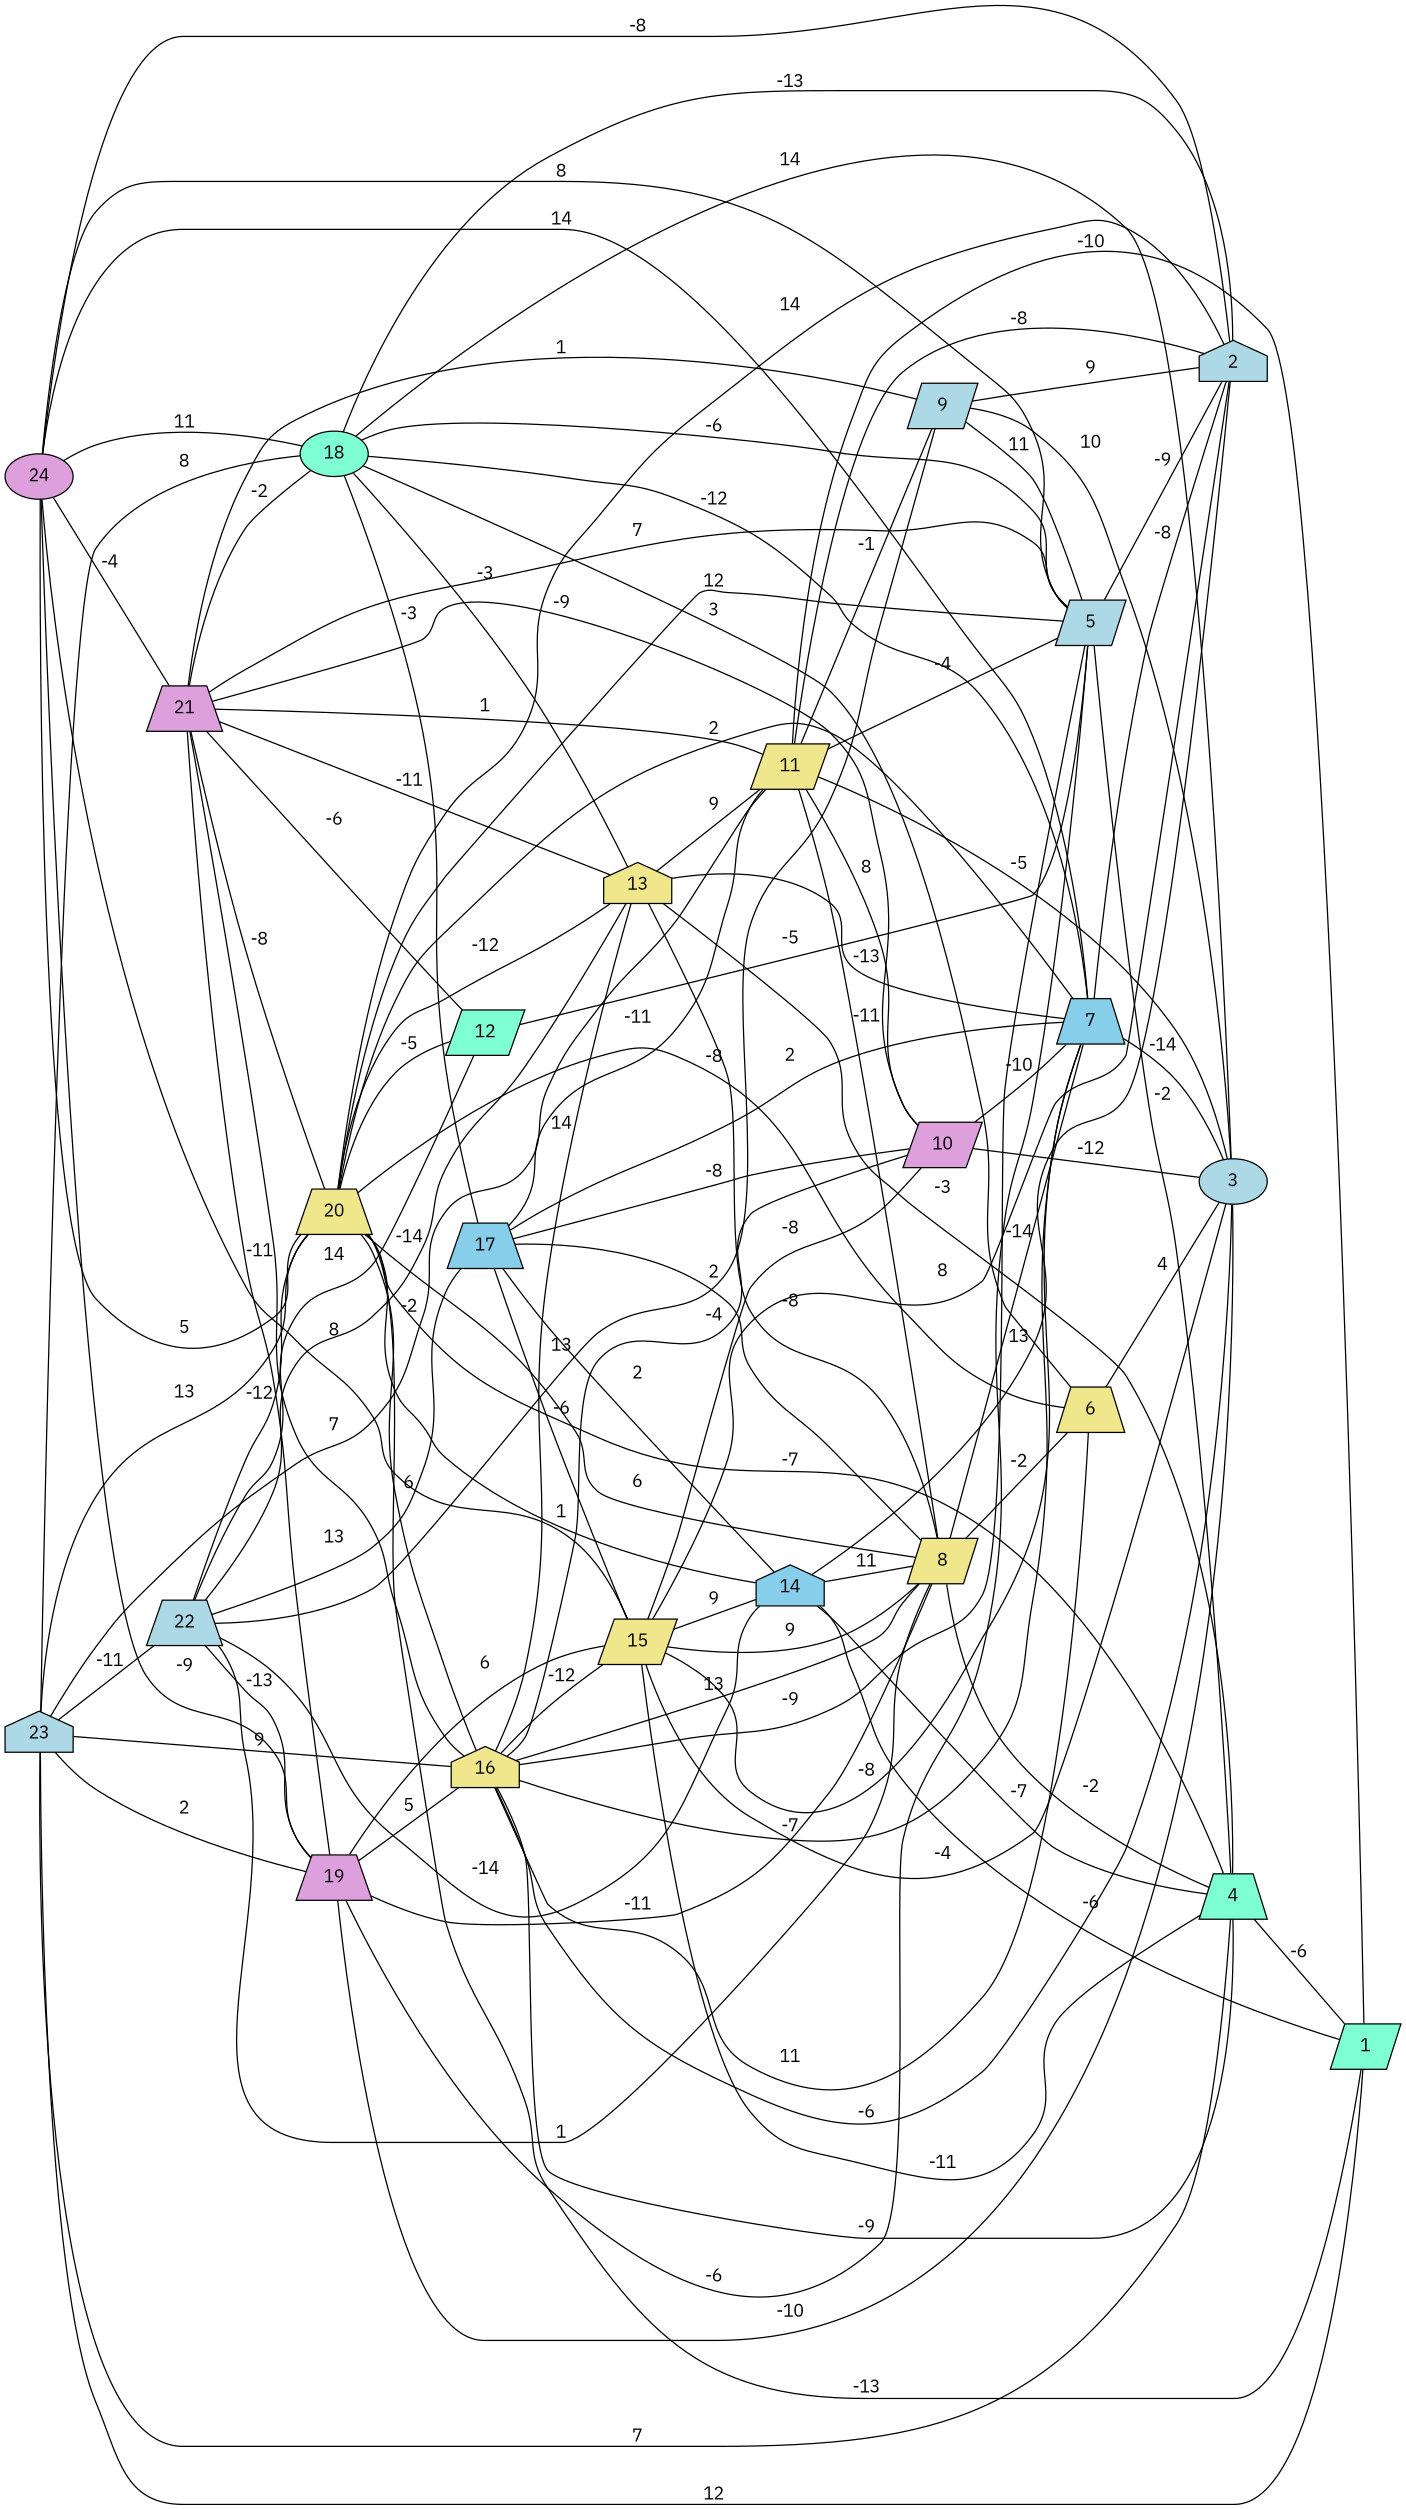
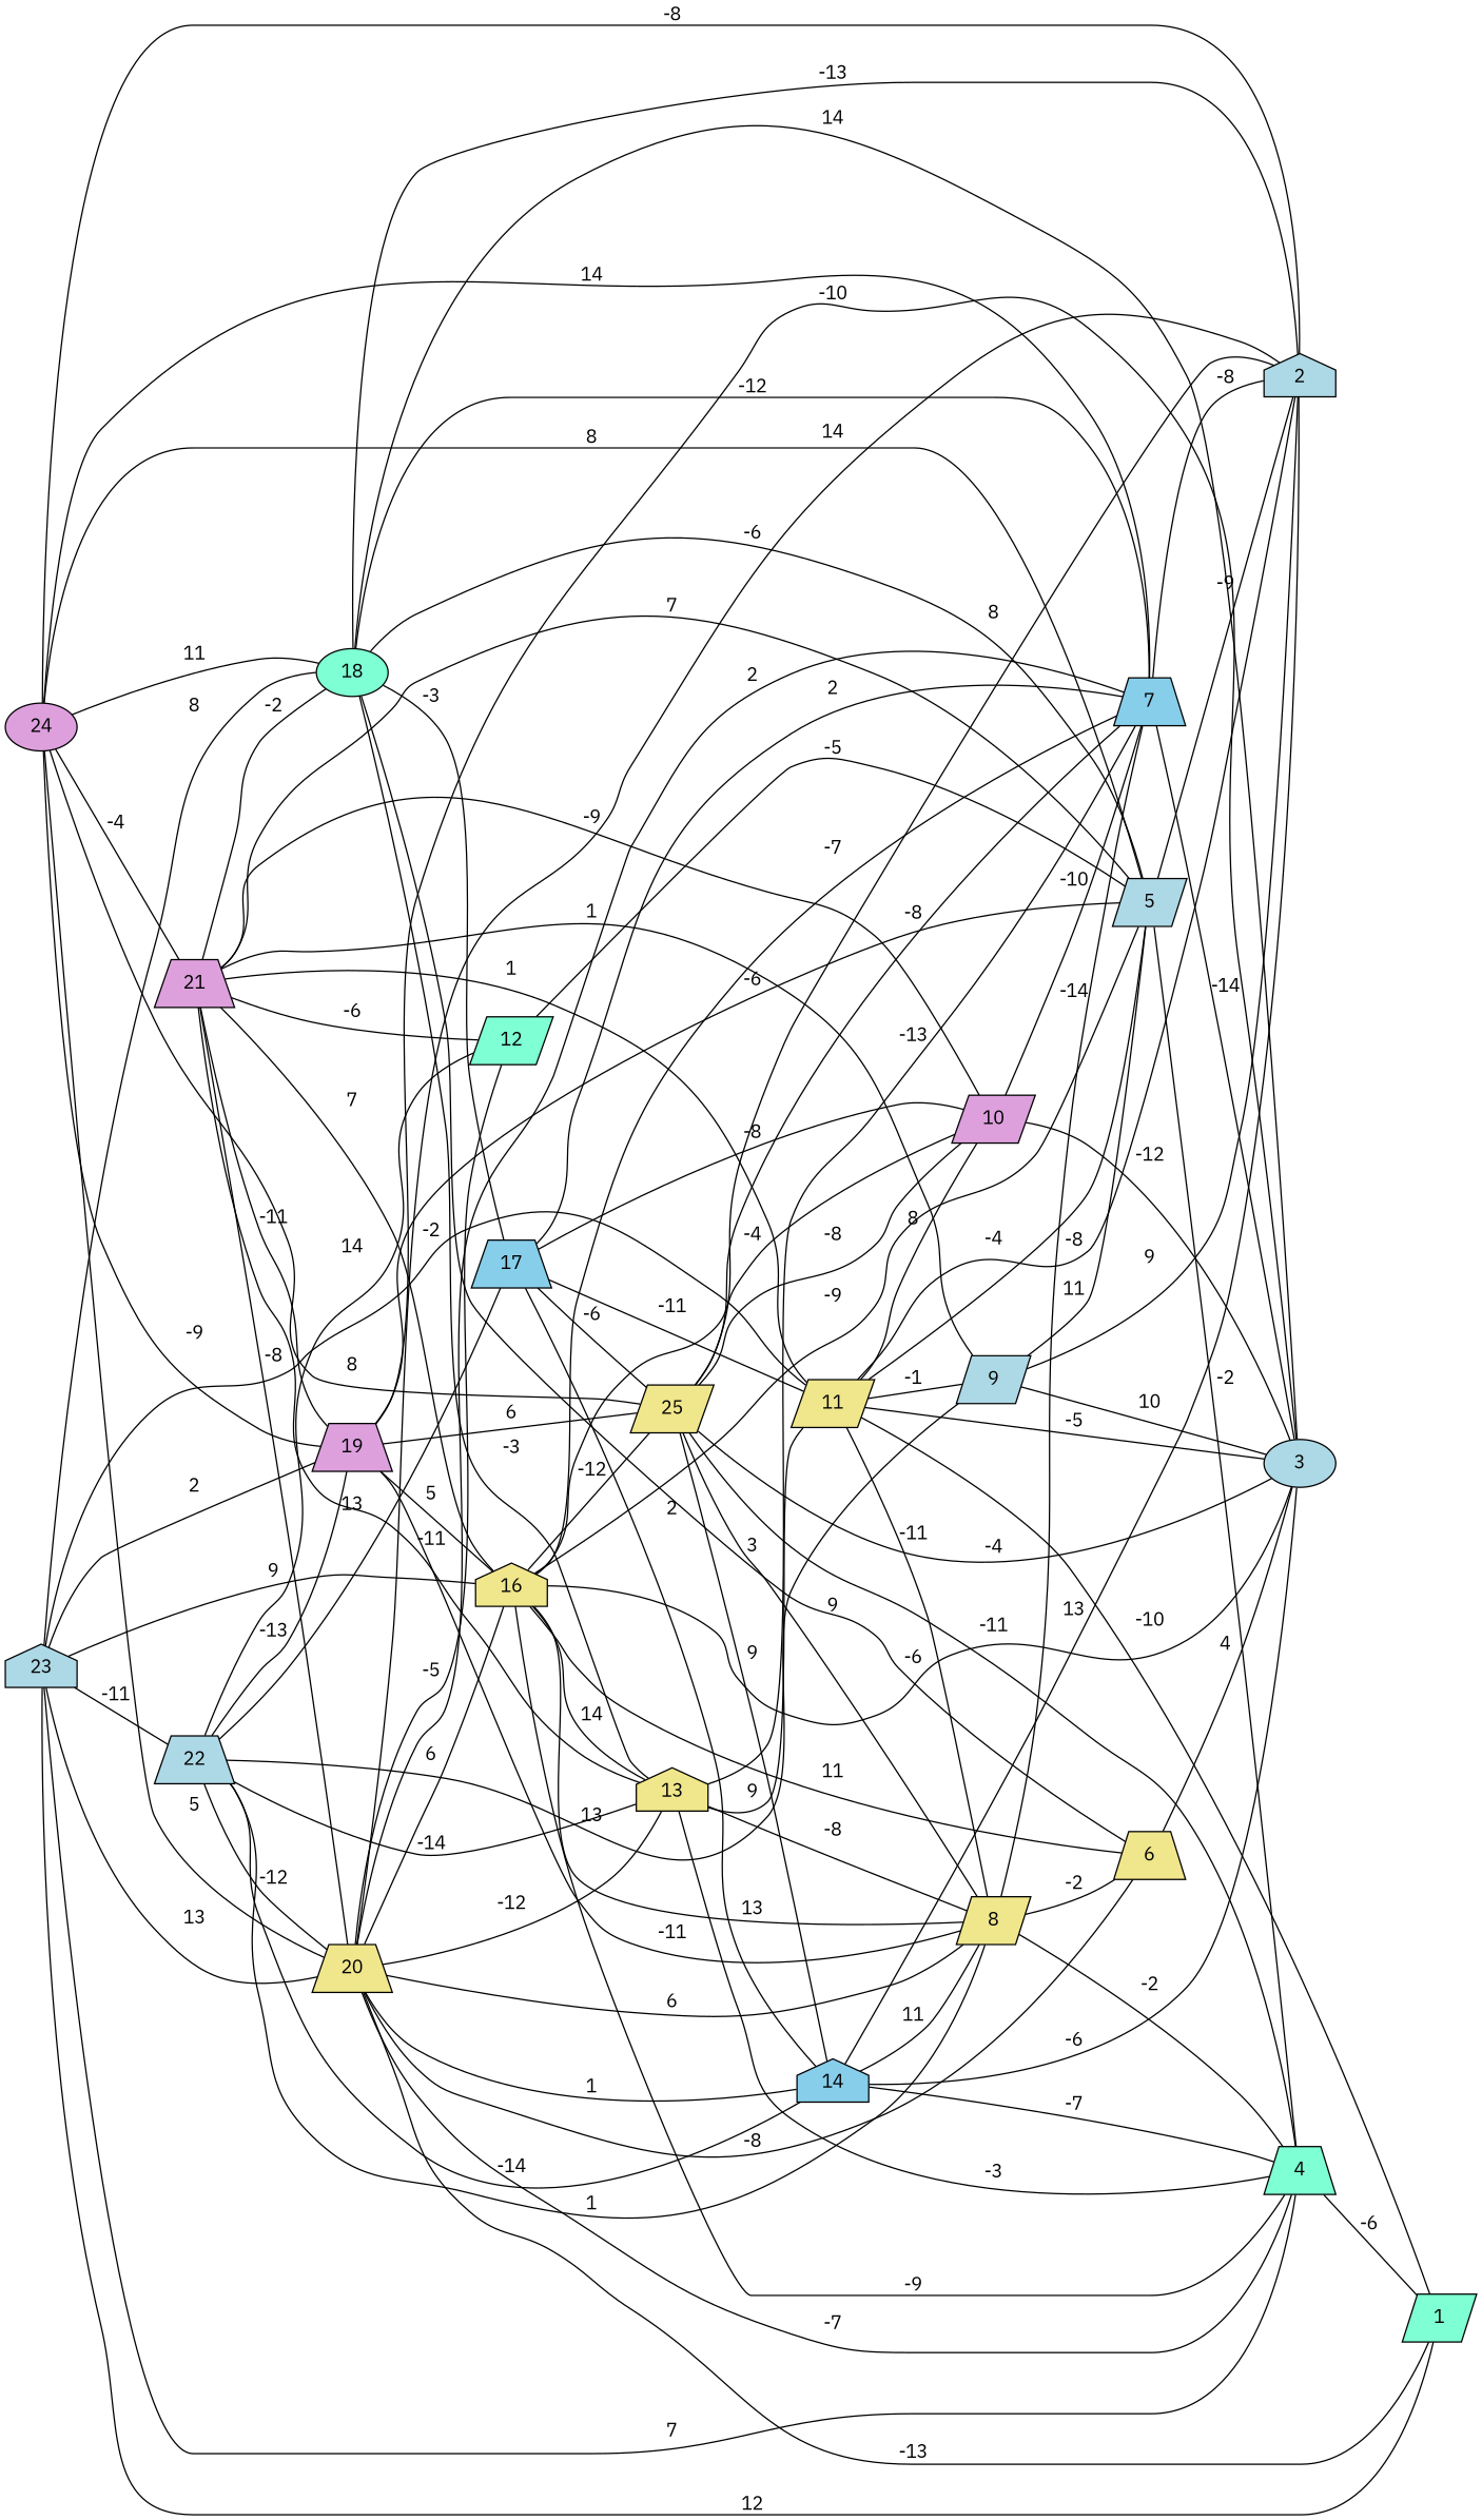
  graph {
    fontname="IBM Plex Sans"
    rankdir=LR
    node [fillcolor=khaki fontname="IBM Plex Sans" shape=parallelogram style=filled]
    edge [fontname="IBM Plex Sans"]
    24 [fillcolor=plum shape=ellipse]
    2 [fillcolor=lightblue shape=house]
    5 [fillcolor=lightblue]
    7 [fillcolor=skyblue shape=trapezium]
-   15
+   15 [label=25]
    18 [fillcolor=aquamarine shape=ellipse]
    19 [fillcolor=plum shape=trapezium]
    20 [shape=trapezium]
    21 [fillcolor=plum shape=trapezium]
    4 [fillcolor=aquamarine shape=trapezium]
    3 [fillcolor=lightblue shape=ellipse]
    8
    14 [fillcolor=skyblue shape=house]
    10 [fillcolor=plum]
    13 [shape=house]
    17 [fillcolor=skyblue shape=trapezium]
    6 [shape=trapezium]
    16 [shape=house]
    1 [fillcolor=aquamarine]
    12 [fillcolor=aquamarine]
    11
    9 [fillcolor=lightblue]
    23 [fillcolor=lightblue shape=house]
    22 [fillcolor=lightblue shape=trapezium]
    24 -- 2 [label=-8]
    24 -- 5 [label=8]
    24 -- 7 [label=14]
    24 -- 15 [label=8]
    24 -- 18 [label=11]
    24 -- 19 [label=-9]
    24 -- 20 [label=5]
    24 -- 21 [label=-4]
    5 -- 2 [label=-9]
    5 -- 4 [label=-2]
    7 -- 2 [label=-8]
    7 -- 3 [label=-14]
    15 -- 2 [label=8]
    15 -- 7 [label=-8]
    15 -- 4 [label=-11]
    15 -- 3 [label=-4]
    15 -- 8 [label=9]
    15 -- 14 [label=9]
    15 -- 10 [label=-8]
    18 -- 2 [label=-13]
    18 -- 5 [label=-6]
    18 -- 7 [label=-12]
    18 -- 3 [label=14]
    18 -- 13 [label=-3]
    18 -- 17 [label=-3]
    18 -- 6 [label=3]
    19 -- 5 [label=-6]
    19 -- 15 [label=6]
    19 -- 3 [label=-10]
    19 -- 8 [label=-11]
    19 -- 16 [label=5]
    20 -- 2 [label=14]
-   20 -- 5 [label=12]
    20 -- 7 [label=2]
    20 -- 4 [label=-7]
    20 -- 8 [label=6]
    20 -- 14 [label=1]
    20 -- 13 [label=-12]
    20 -- 6 [label=-8]
    20 -- 16 [label=6]
    20 -- 1 [label=-13]
    20 -- 12 [label=-5]
    21 -- 5 [label=7]
    21 -- 18 [label=-2]
    21 -- 19 [label=-11]
    21 -- 20 [label=-8]
    21 -- 10 [label=-9]
    21 -- 13 [label=-11]
    21 -- 16 [label=7]
    21 -- 12 [label=-6]
    21 -- 11 [label=1]
    21 -- 9 [label=1]
    4 -- 1 [label=-6]
    8 -- 7 [label=-14]
    8 -- 4 [label=-2]
    8 -- 6 [label=-2]
    14 -- 2 [label=13]
    14 -- 4 [label=-7]
    14 -- 8 [label=11]
-   14 -- 1 [label=-6]
+   14 -- 3 [label=-6]
    10 -- 7 [label=-10]
    10 -- 3 [label=-12]
    13 -- 7 [label=-13]
    13 -- 4 [label=-3]
    13 -- 8 [label=-8]
    13 -- 11 [label=9]
    17 -- 7 [label=2]
    17 -- 15 [label=-6]
-   17 -- 8 [label=2]
    17 -- 14 [label=2]
    17 -- 10 [label=-8]
    17 -- 11 [label=-11]
    6 -- 3 [label=4]
    16 -- 5 [label=-9]
    16 -- 7 [label=-7]
    16 -- 15 [label=-12]
    16 -- 4 [label=-9]
    16 -- 3 [label=-6]
    16 -- 8 [label=13]
    16 -- 10 [label=-4]
    16 -- 13 [label=14]
    16 -- 6 [label=11]
    12 -- 5 [label=-5]
    11 -- 2 [label=-8]
    11 -- 5 [label=-4]
    11 -- 3 [label=-5]
    11 -- 8 [label=-11]
    11 -- 10 [label=8]
    11 -- 1 [label=-10]
    11 -- 9 [label=-1]
    9 -- 2 [label=9]
    9 -- 5 [label=11]
    9 -- 3 [label=10]
    23 -- 18 [label=8]
    23 -- 19 [label=2]
    23 -- 20 [label=13]
    23 -- 4 [label=7]
    23 -- 16 [label=9]
    23 -- 1 [label=12]
    23 -- 11 [label=-2]
    23 -- 22 [label=-11]
    22 -- 19 [label=-13]
    22 -- 20 [label=-12]
    22 -- 8 [label=1]
    22 -- 14 [label=-14]
    22 -- 13 [label=-14]
    22 -- 17 [label=13]
    22 -- 12 [label=14]
    22 -- 9 [label=13]
  }
